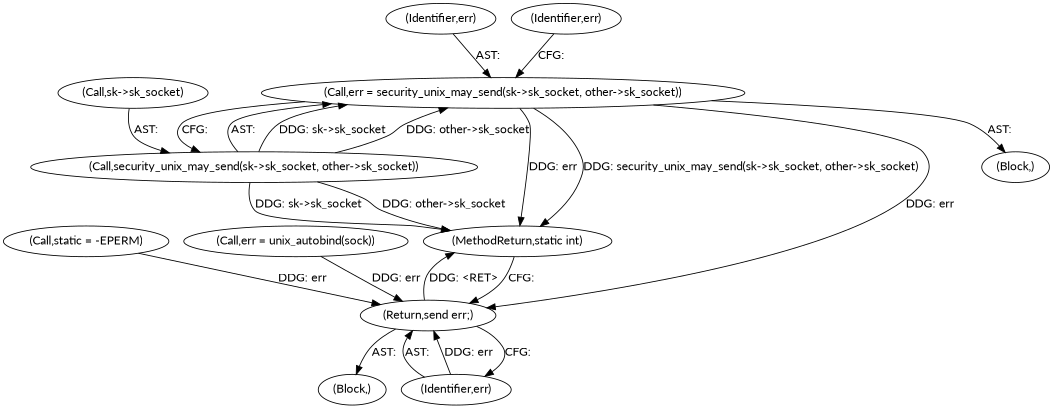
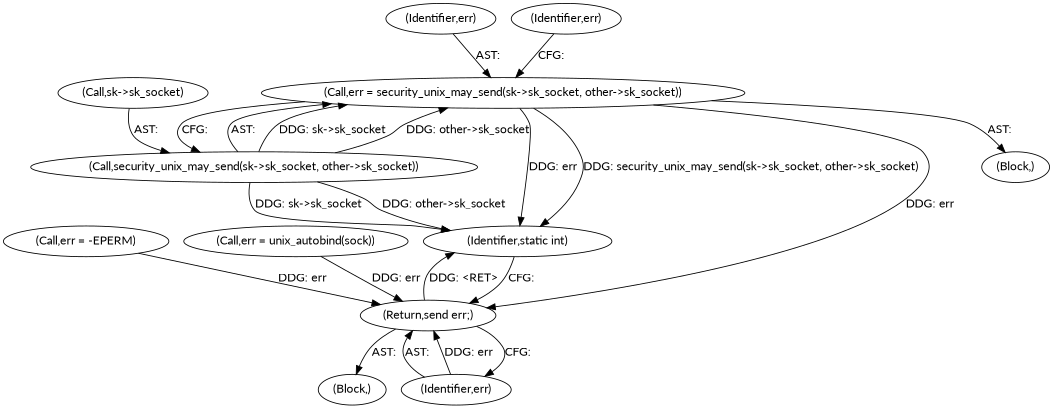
  digraph {
    fontname=Lato
    node [fontname=Lato]
    edge [fontname=Lato]
    n1 [label="(Call,err = security_unix_may_send(sk->sk_socket, other->sk_socket))"]
    n2 [label="(Call,security_unix_may_send(sk->sk_socket, other->sk_socket))"]
    n3 [label="(Return,send err;)"]
-   n4 [label="(MethodReturn,static int)"]
+   n4 [label="(Identifier,static int)"]
    n5 [label="(Block,)"]
    n6 [label="(Block,)"]
    n7 [label="(Identifier,err)"]
    n8 [label="(Identifier,err)"]
-   n9 [label="(Call,static = -EPERM)"]
+   n9 [label="(Call,err = -EPERM)"]
    n10 [label="(Call,sk->sk_socket)"]
    n11 [label="(Call,err = unix_autobind(sock))"]
    n12 [label="(Identifier,err)"]
    n1 -> n2 [label="CFG: "]
    n1 -> n3 [label="DDG: err"]
    n1 -> n4 [label="DDG: err"]
    n1 -> n4 [label="DDG: security_unix_may_send(sk->sk_socket, other->sk_socket)"]
    n1 -> n5 [label="AST: "]
    n2 -> n1 [label="AST: "]
    n2 -> n1 [label="DDG: sk->sk_socket"]
    n2 -> n1 [label="DDG: other->sk_socket"]
    n2 -> n4 [label="DDG: sk->sk_socket"]
    n2 -> n4 [label="DDG: other->sk_socket"]
    n3 -> n4 [label="DDG: <RET>"]
    n3 -> n6 [label="AST: "]
    n3 -> n7 [label="CFG: "]
    n4 -> n3 [label="CFG: "]
    n7 -> n3 [label="AST: "]
    n7 -> n3 [label="DDG: err"]
    n8 -> n1 [label="AST: "]
    n9 -> n3 [label="DDG: err"]
    n10 -> n2 [label="AST: "]
    n11 -> n3 [label="DDG: err"]
    n12 -> n1 [label="CFG: "]
  }
